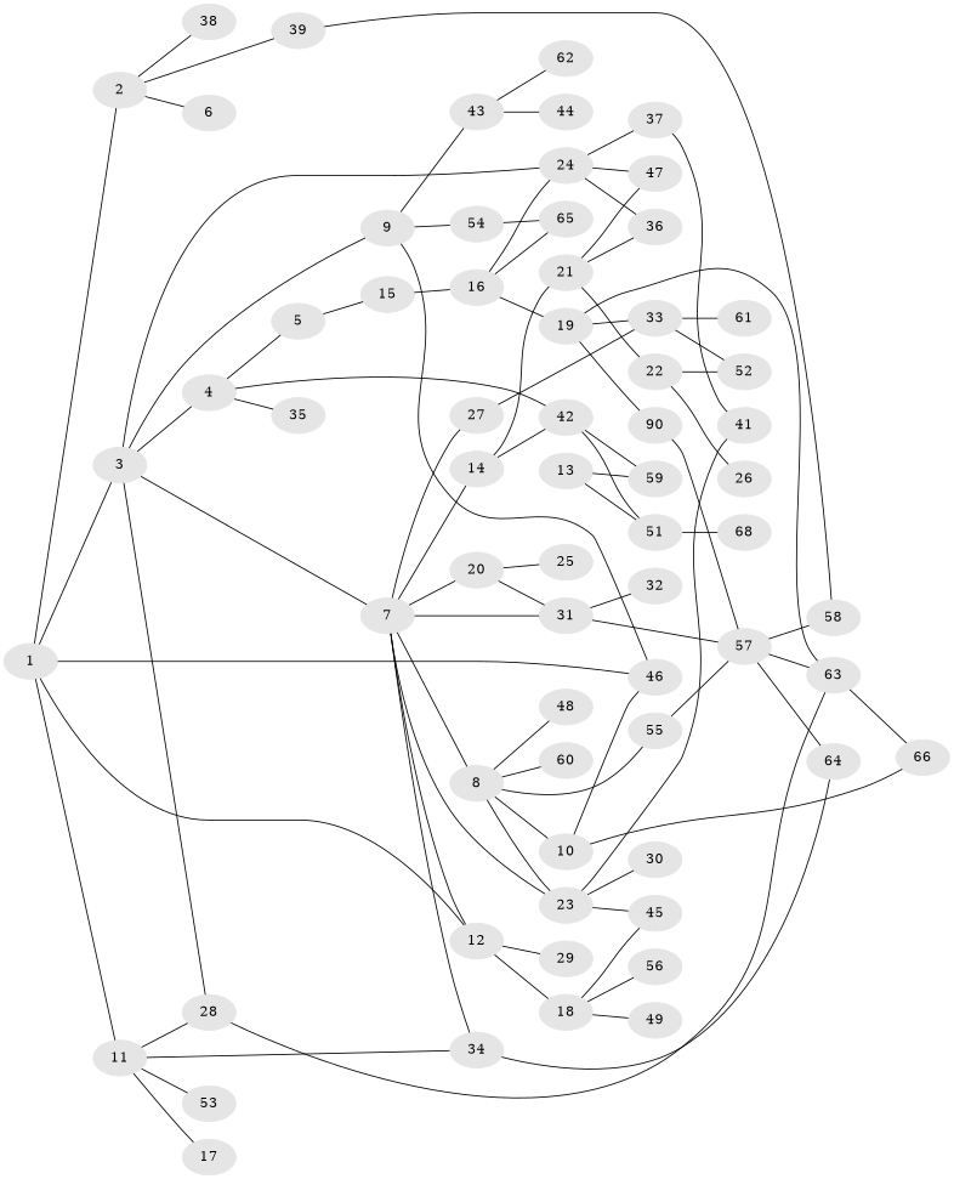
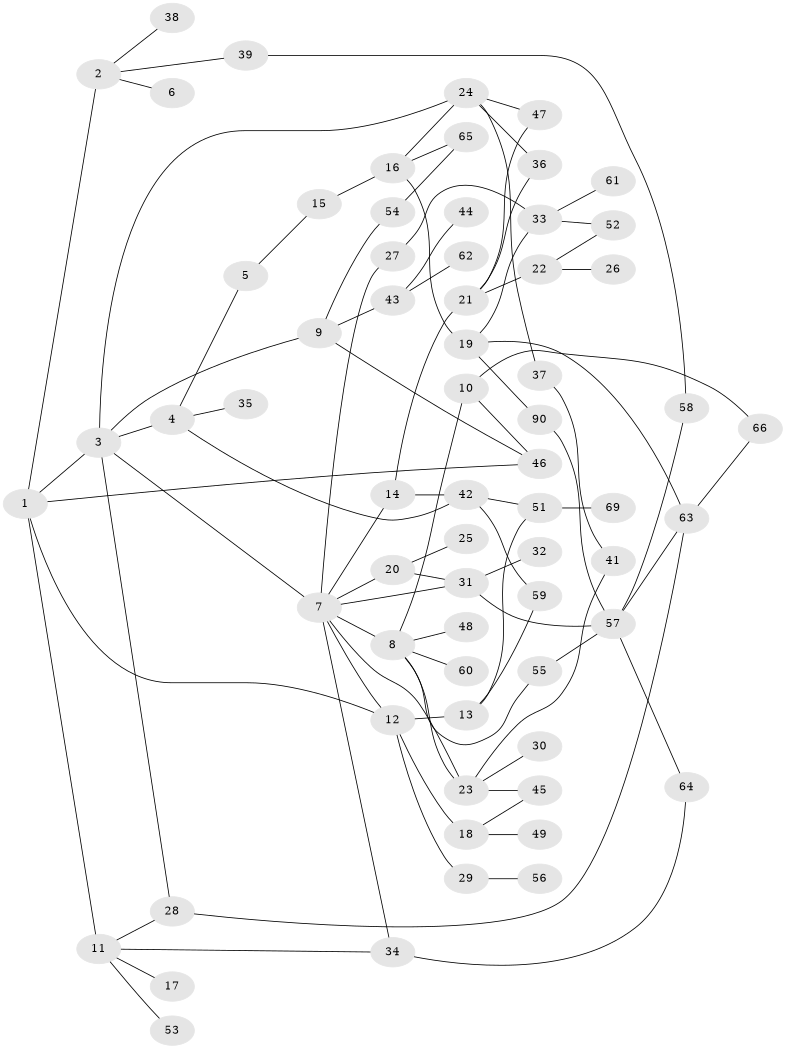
  graph {
    fontname="DejaVu Serif"
    rankdir=LR
    node [color=gray90 fontname="DejaVu Serif" style=filled]
    edge [fontname="DejaVu Serif"]
    1
    2
    3
    11
    12
    46
    6
    38
    39
    4
    7
    9
    24
    28
    34
    17
    53
    13
    18
    29
    58
    5
    35
    42
    8
    14
    20
    23
    27
    31
    43
    54
    36
    47
    37
    63
    15
    16
    10
    48
    55
    60
    21
    25
    45
    30
    41
    33
    32
    57
    64
    66
    44
    62
    65
    59
    51
    49
    56
    22
    19
    n62 [label=90]
    52
    61
    26
-   68
+   68 [label=69]
    1 -- 2
    1 -- 3
    1 -- 11
    1 -- 12
    1 -- 46
    2 -- 6
    2 -- 38
    2 -- 39
    3 -- 4
    3 -- 7
    3 -- 9
    3 -- 24
    3 -- 28
    11 -- 28
    11 -- 34
    11 -- 17
    11 -- 53
+   12 -- 13
    12 -- 18
    12 -- 29
    39 -- 58
    4 -- 5
    4 -- 35
    4 -- 42
    7 -- 12
    7 -- 34
    7 -- 8
    7 -- 14
    7 -- 20
    7 -- 23
    7 -- 27
    7 -- 31
    9 -- 46
    9 -- 43
    9 -- 54
    24 -- 36
    24 -- 47
    24 -- 37
    28 -- 63
    34 -- 64
    13 -- 59
    13 -- 51
    18 -- 45
    18 -- 49
-   18 -- 56
+   29 -- 56
    5 -- 15
    42 -- 59
    42 -- 51
    8 -- 23
    8 -- 10
    8 -- 48
    8 -- 55
    8 -- 60
    14 -- 42
    14 -- 21
    20 -- 31
    20 -- 25
    23 -- 45
    23 -- 30
    23 -- 41
    27 -- 33
    31 -- 32
    31 -- 57
    43 -- 44
    43 -- 62
    54 -- 65
    37 -- 41
    63 -- 66
    15 -- 16
    16 -- 24
    16 -- 65
    16 -- 19
    10 -- 46
    10 -- 66
    55 -- 57
    21 -- 36
    21 -- 47
    21 -- 22
    33 -- 52
    33 -- 61
    57 -- 58
    57 -- 63
    57 -- 64
    51 -- 68
    22 -- 52
    22 -- 26
    19 -- 63
    19 -- 33
    19 -- n62
    n62 -- 57
  }
